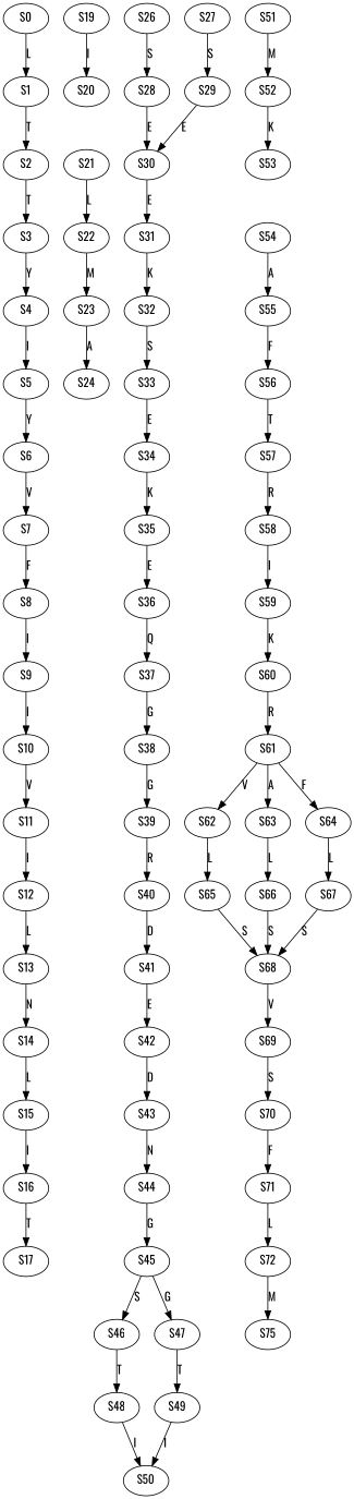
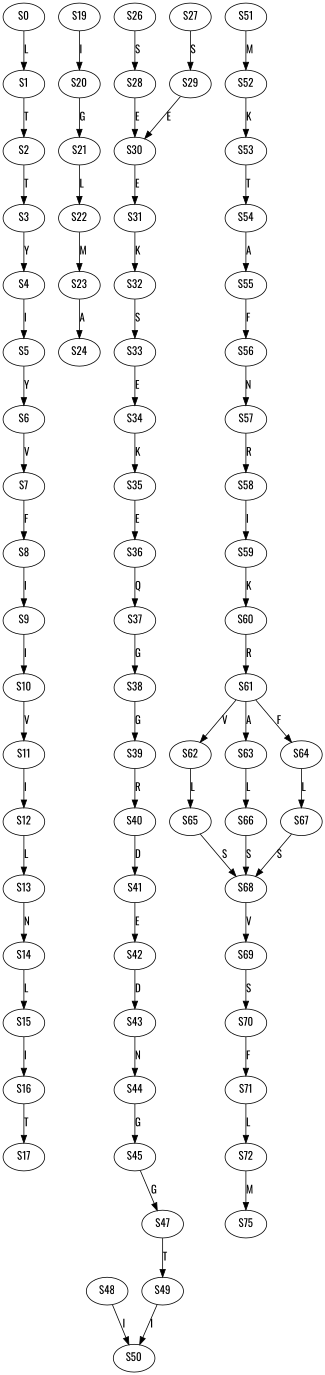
  strict digraph {
    fontname=Oswald
    node [fontname=Oswald]
    edge [fontname=Oswald]
    S0
    S1
    S2
    S3
    S4
    S5
    S6
    S7
    S8
    S9
    S10
    S11
    S12
    S13
    S14
    S15
    S16
    S17
    S19
    S20
    S21
    S22
    S23
    S24
    S26
    S28
    S27
    S29
    S30
    S31
    S32
    S33
    S34
    S35
    S36
    S37
    S38
    S39
    S40
    S41
    S42
    S43
    S44
    S45
-   S46
    S47
    S48
    S49
    S50
    S51
    S52
    S53
    S54
    S55
    S56
    S57
    S58
    S59
    S60
    S61
    S62
    S63
    S64
    S65
    S66
    S67
    S68
    S69
    S70
    S71
    S72
    n72 [label=S75]
    S0 -> S1 [label=L]
    S1 -> S2 [label=T]
    S2 -> S3 [label=T]
    S3 -> S4 [label=Y]
    S4 -> S5 [label=I]
    S5 -> S6 [label=Y]
    S6 -> S7 [label=V]
    S7 -> S8 [label=F]
    S8 -> S9 [label=I]
    S9 -> S10 [label=I]
    S10 -> S11 [label=V]
    S11 -> S12 [label=I]
    S12 -> S13 [label=L]
    S13 -> S14 [label=N]
    S14 -> S15 [label=L]
    S15 -> S16 [label=I]
    S16 -> S17 [label=T]
    S19 -> S20 [label=I]
+   S20 -> S21 [label=G]
    S21 -> S22 [label=L]
    S22 -> S23 [label=M]
    S23 -> S24 [label=A]
    S26 -> S28 [label=S]
    S28 -> S30 [label=E]
    S27 -> S29 [label=S]
    S29 -> S30 [label=E]
    S30 -> S31 [label=E]
    S31 -> S32 [label=K]
    S32 -> S33 [label=S]
    S33 -> S34 [label=E]
    S34 -> S35 [label=K]
    S35 -> S36 [label=E]
    S36 -> S37 [label=Q]
    S37 -> S38 [label=G]
    S38 -> S39 [label=G]
    S39 -> S40 [label=R]
    S40 -> S41 [label=D]
    S41 -> S42 [label=E]
    S42 -> S43 [label=D]
    S43 -> S44 [label=N]
    S44 -> S45 [label=G]
-   S45 -> S46 [label=S]
    S45 -> S47 [label=G]
-   S46 -> S48 [label=T]
    S47 -> S49 [label=T]
    S48 -> S50 [label=I]
    S49 -> S50 [label=I]
    S51 -> S52 [label=M]
    S52 -> S53 [label=K]
+   S53 -> S54 [label=T]
    S54 -> S55 [label=A]
    S55 -> S56 [label=F]
-   S56 -> S57 [label=T]
+   S56 -> S57 [label=N]
    S57 -> S58 [label=R]
    S58 -> S59 [label=I]
    S59 -> S60 [label=K]
    S60 -> S61 [label=R]
    S61 -> S62 [label=V]
    S61 -> S63 [label=A]
    S61 -> S64 [label=F]
    S62 -> S65 [label=L]
    S63 -> S66 [label=L]
    S64 -> S67 [label=L]
    S65 -> S68 [label=S]
    S66 -> S68 [label=S]
    S67 -> S68 [label=S]
    S68 -> S69 [label=V]
    S69 -> S70 [label=S]
    S70 -> S71 [label=F]
    S71 -> S72 [label=L]
    S72 -> n72 [label=M]
  }
